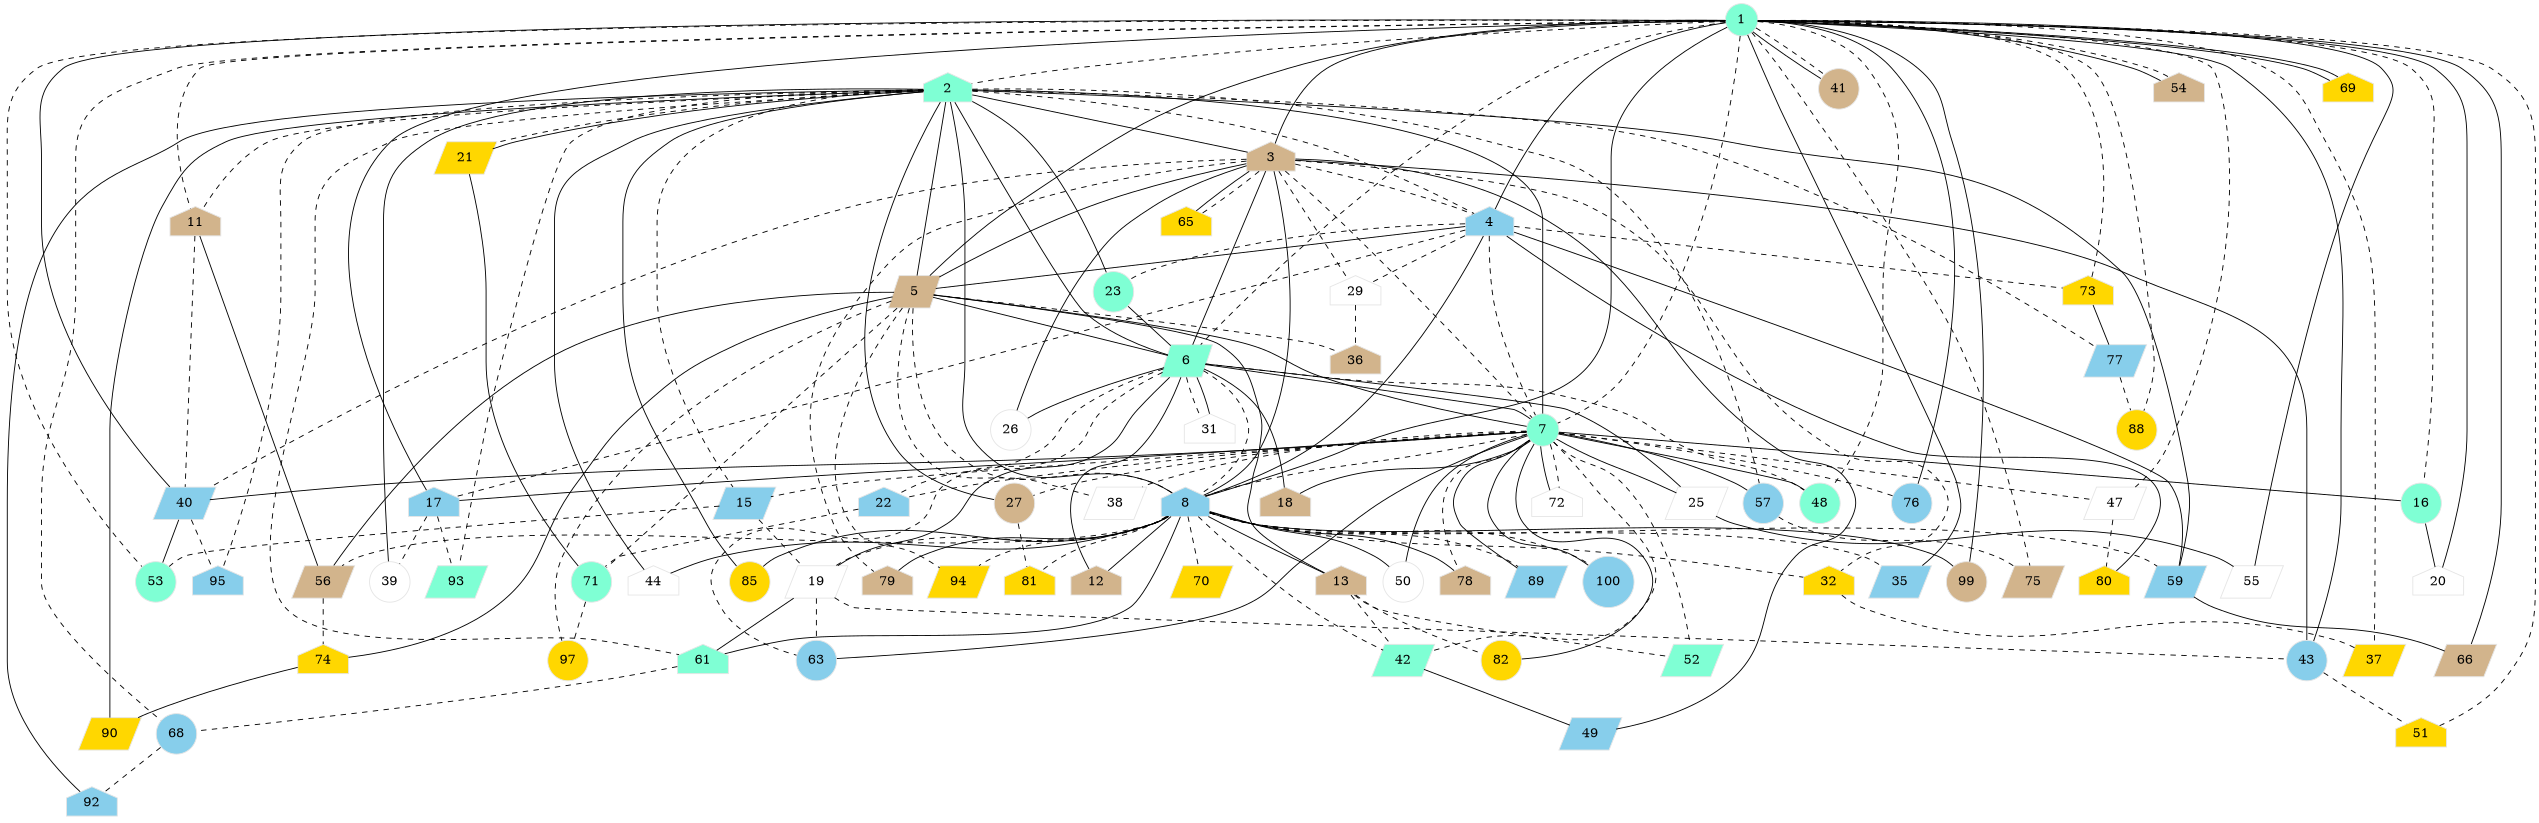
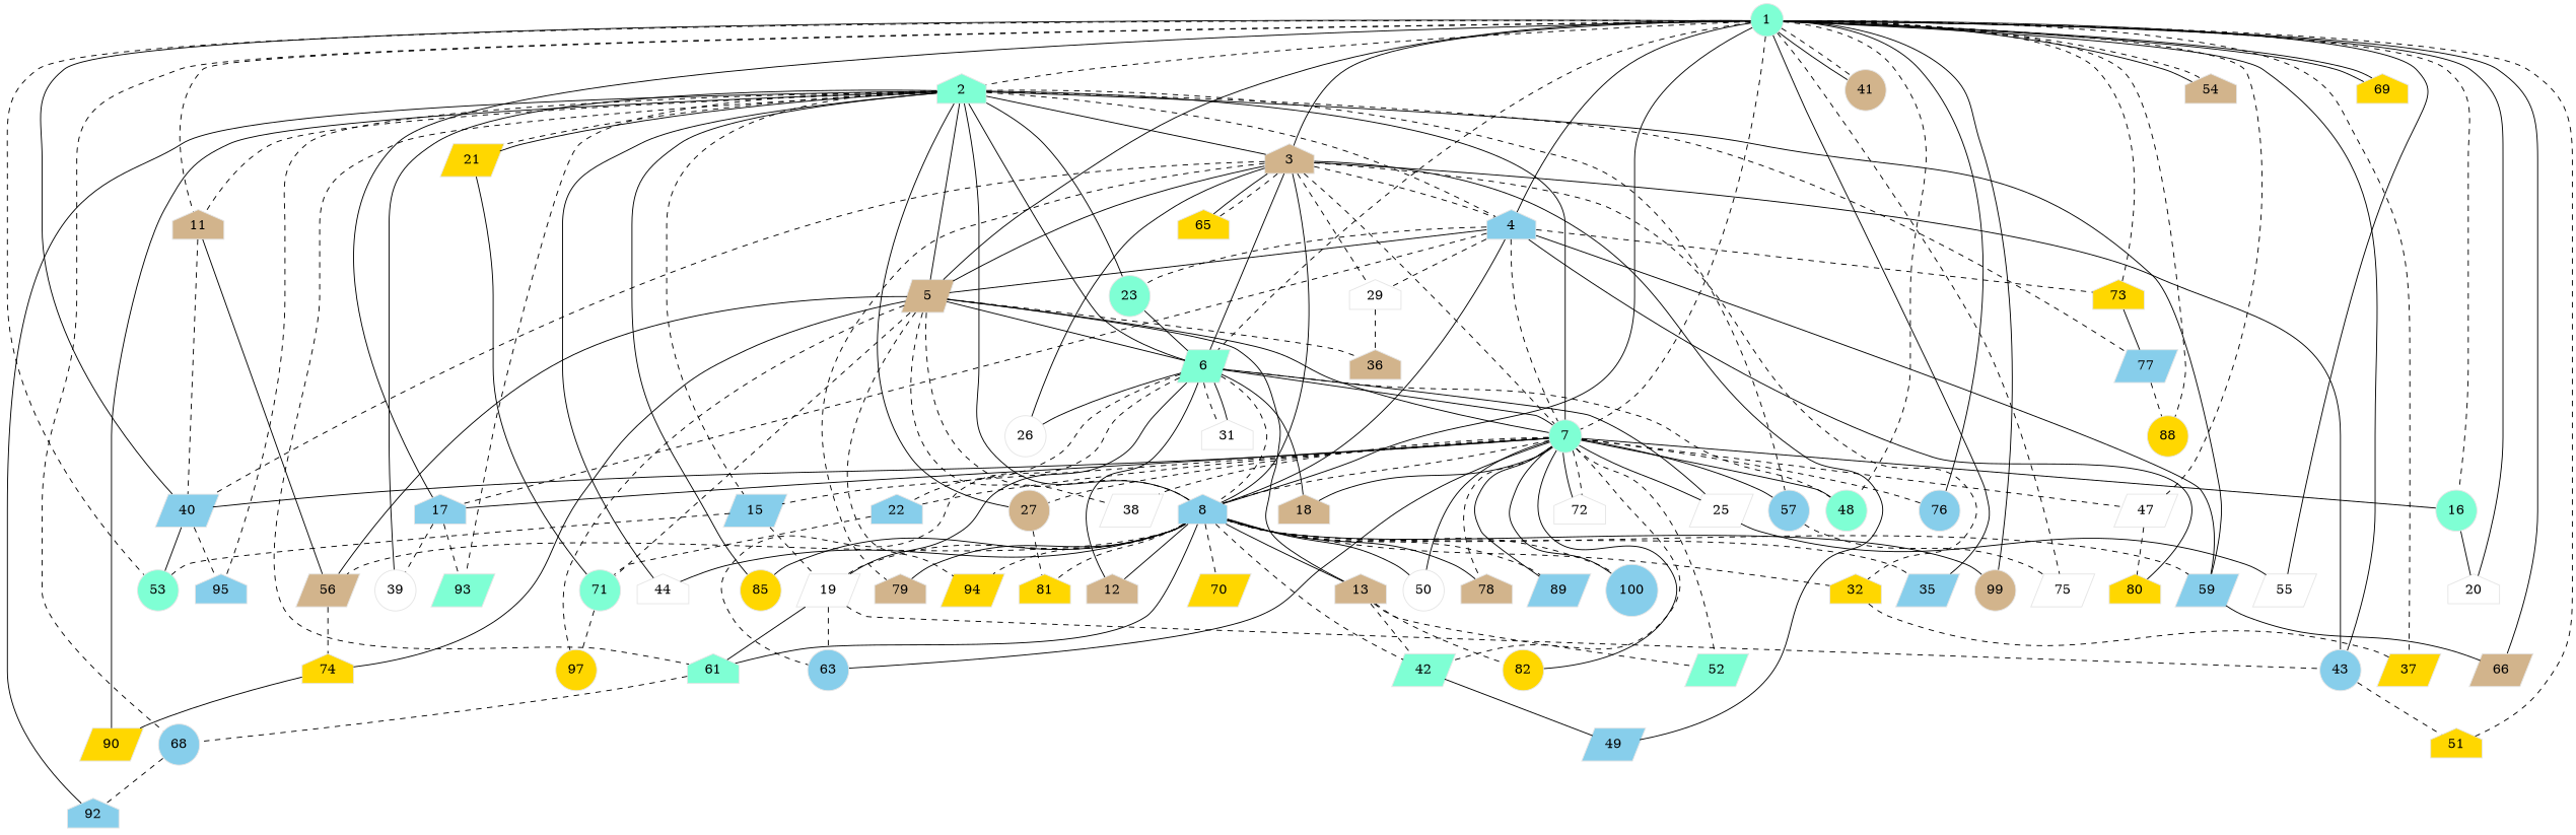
  graph {
    node [color=gray90 fillcolor=skyblue shape=house style=filled]
    edge [style=dashed]
    1 [fillcolor=aquamarine shape=circle super="+10"]
    2 [fillcolor=aquamarine super="+34"]
    3 [fillcolor=tan super="+14"]
    4
    5 [fillcolor=tan shape=parallelogram super="+86"]
    6 [fillcolor=aquamarine shape=parallelogram super="+28"]
    7 [fillcolor=aquamarine shape=circle super="+30"]
    8 [super="+9"]
    11 [fillcolor=tan super="+91"]
    16 [fillcolor=aquamarine shape=circle]
    17 [super="+45"]
    20 [fillcolor=white]
    35 [shape=parallelogram]
    37 [fillcolor=gold shape=parallelogram]
    40 [shape=parallelogram super="+60"]
    41 [fillcolor=tan shape=circle]
    43 [shape=circle super="+58"]
    47 [fillcolor=white shape=parallelogram]
    48 [fillcolor=aquamarine shape=circle super="+96"]
    51 [fillcolor=gold]
    53 [fillcolor=aquamarine shape=circle super="+83"]
    54 [fillcolor=tan]
    55 [fillcolor=white shape=parallelogram]
    66 [fillcolor=tan shape=parallelogram]
    68 [shape=circle]
    69 [fillcolor=gold]
    73 [fillcolor=gold]
-   75 [fillcolor=tan shape=parallelogram]
+   75 [fillcolor=white shape=parallelogram]
    76 [shape=circle]
    88 [fillcolor=gold shape=circle]
    99 [fillcolor=tan shape=circle]
    15 [shape=parallelogram]
    21 [fillcolor=gold shape=parallelogram]
    23 [fillcolor=aquamarine shape=circle]
    27 [fillcolor=tan shape=circle]
    39 [fillcolor=white shape=circle]
    44 [fillcolor=white]
    57 [shape=circle]
    59 [shape=parallelogram super="+67"]
    61 [fillcolor=aquamarine super="+62"]
    77 [shape=parallelogram]
    85 [fillcolor=gold shape=circle]
    90 [fillcolor=gold shape=parallelogram]
    92
    93 [fillcolor=aquamarine shape=parallelogram]
    95
    26 [fillcolor=white shape=circle]
    29 [fillcolor=white]
    32 [fillcolor=gold]
    49 [shape=parallelogram]
    65 [fillcolor=gold]
    79 [fillcolor=tan]
    80 [fillcolor=gold]
    13 [fillcolor=tan super="+24"]
    36 [fillcolor=tan]
    38 [fillcolor=white shape=parallelogram]
    56 [fillcolor=tan shape=parallelogram super="+84"]
    71 [fillcolor=aquamarine shape=circle]
    74 [fillcolor=gold]
    94 [fillcolor=gold shape=parallelogram]
    97 [fillcolor=gold shape=circle]
    12 [fillcolor=tan]
    18 [fillcolor=tan]
    19 [fillcolor=white shape=parallelogram super="+33"]
    22 [super="+98"]
    25 [fillcolor=white shape=parallelogram]
    31 [fillcolor=white]
    63 [shape=circle super="+87"]
    42 [fillcolor=aquamarine shape=parallelogram super="+46"]
    50 [fillcolor=white shape=circle super="+64"]
    52 [fillcolor=aquamarine shape=parallelogram]
    72 [fillcolor=white]
    78 [fillcolor=tan]
    82 [fillcolor=gold shape=circle]
    89 [shape=parallelogram]
    100 [shape=circle]
    70 [fillcolor=gold shape=parallelogram]
    81 [fillcolor=gold]
    1 -- 2 [weight=2]
    1 -- 3 [style=solid weight=2]
    1 -- 4 [style=solid weight=2]
    1 -- 5 [style=solid weight=2]
    1 -- 6 [weight=2]
    1 -- 7 [weight=2]
    1 -- 8 [style=solid weight=4]
    1 -- 11
    1 -- 16
    1 -- 17 [style=solid]
    1 -- 20 [style=solid]
    1 -- 35 [style=solid]
    1 -- 37
    1 -- 40 [style=solid]
    1 -- 41 [style=solid]
    1 -- 41
    1 -- 43 [style=solid]
    1 -- 47
    1 -- 48
    1 -- 51
    1 -- 53
    1 -- 54 [style=solid]
    1 -- 54
    1 -- 55 [style=solid]
    1 -- 66 [style=solid]
    1 -- 68
    1 -- 69 [style=solid]
    1 -- 69 [style=solid]
    1 -- 73
    1 -- 75
    1 -- 76 [style=solid]
    1 -- 88
    1 -- 99 [style=solid]
    2 -- 3 [style=solid]
    2 -- 4
    2 -- 5 [style=solid]
    2 -- 6 [style=solid]
    2 -- 7 [style=solid weight=2]
    2 -- 8 [style=solid weight=3]
    2 -- 11
    2 -- 15
    2 -- 21
    2 -- 21 [style=solid]
    2 -- 23 [style=solid]
    2 -- 27 [style=solid]
    2 -- 39 [style=solid]
    2 -- 44 [style=solid]
    2 -- 57
    2 -- 59 [style=solid]
    2 -- 61
    2 -- 77
    2 -- 85 [style=solid]
    2 -- 90 [style=solid]
    2 -- 92 [style=solid]
    2 -- 93
    2 -- 95
    3 -- 4
    3 -- 5 [style=solid]
    3 -- 6 [style=solid weight=2]
    3 -- 7 [weight=2]
    3 -- 8 [style=solid weight=2]
    3 -- 40
    3 -- 43 [style=solid]
    3 -- 26 [style=solid]
    3 -- 29
    3 -- 32
    3 -- 49 [style=solid]
    3 -- 65 [style=solid]
    3 -- 65
    3 -- 79
    4 -- 5 [style=solid]
    4 -- 7
    4 -- 8 [style=solid weight=2]
    4 -- 17
    4 -- 73
    4 -- 23
    4 -- 59 [style=solid]
    4 -- 29
    4 -- 80 [style=solid]
    5 -- 6 [style=solid]
    5 -- 7 [style=solid]
    5 -- 8 [weight=2]
    5 -- 13 [style=solid]
    5 -- 36 [weight=2]
    5 -- 38
    5 -- 56 [style=solid]
    5 -- 71
    5 -- 74 [style=solid]
    5 -- 94
    5 -- 97
    6 -- 7 [style=solid]
    6 -- 8 [weight=2]
    6 -- 48
    6 -- 26 [style=solid]
    6 -- 12 [style=solid]
    6 -- 18 [style=solid]
    6 -- 19 [style=solid]
    6 -- 22
    6 -- 25 [style=solid]
    6 -- 31
    6 -- 31 [style=solid]
    6 -- 63
    7 -- 8 [weight=2]
    7 -- 16 [style=solid]
    7 -- 17 [style=solid]
    7 -- 40 [style=solid]
    7 -- 47
    7 -- 48 [style=solid]
    7 -- 76
    7 -- 15
    7 -- 27
    7 -- 57 [style=solid]
    7 -- 38
    7 -- 18 [style=solid]
    7 -- 22
    7 -- 25 [style=solid]
    7 -- 63 [style=solid]
    7 -- 42
    7 -- 50 [style=solid]
    7 -- 52
    7 -- 72 [style=solid]
    7 -- 72
    7 -- 78
    7 -- 82 [style=solid]
    7 -- 89 [style=solid]
    7 -- 100 [style=solid]
    8 -- 35
    8 -- 99 [style=solid]
    8 -- 44 [style=solid]
    8 -- 59
    8 -- 61 [style=solid]
    8 -- 85 [style=solid]
    8 -- 32
    8 -- 79 [style=solid]
    8 -- 13 [style=solid weight=2]
    8 -- 56
    8 -- 94
    8 -- 12 [style=solid]
    8 -- 19
    8 -- 42
    8 -- 50 [style=solid weight=2]
    8 -- 78 [style=solid]
    8 -- 89
    8 -- 100
    8 -- 70 [weight=2]
    8 -- 81
    11 -- 40
    11 -- 56 [style=solid]
    16 -- 20 [style=solid]
    17 -- 39
    17 -- 93
    40 -- 53 [style=solid]
    40 -- 95
    43 -- 51
    47 -- 80
    68 -- 92
    73 -- 77 [style=solid]
    15 -- 53
    15 -- 19
    21 -- 71 [style=solid]
    23 -- 6 [style=solid]
    27 -- 81
    57 -- 75
    59 -- 66 [style=solid]
    61 -- 68
    77 -- 88
    29 -- 36
    32 -- 37
    13 -- 42
    13 -- 52
    13 -- 82
    56 -- 74
    71 -- 97
    74 -- 90 [style=solid]
    19 -- 43
    19 -- 61 [style=solid]
    19 -- 63
    22 -- 71
    25 -- 55 [style=solid]
    42 -- 49 [style=solid]
  }
